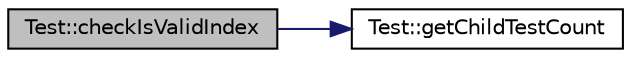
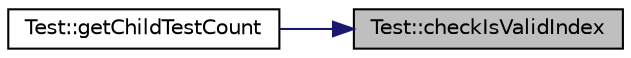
  digraph {
    rankdir=LR
    node [color=black fontname=Helvetica fontsize=10 shape=record style=filled]
    n1 [fillcolor=grey75 fontcolor=black height=0.2 label="Test::checkIsValidIndex" width=0.4]
    n2 [fillcolor=white height=0.2 label="Test::getChildTestCount" width=0.4]
-   n1 -> n2 [color=midnightblue fontname=Helvetica fontsize=10 labelfontname=Helvetica labelfontsize=10 style=solid]
+   n2 -> n1 [color=midnightblue fontname=Helvetica fontsize=10 labelfontname=Helvetica labelfontsize=10 style=solid]
  }
